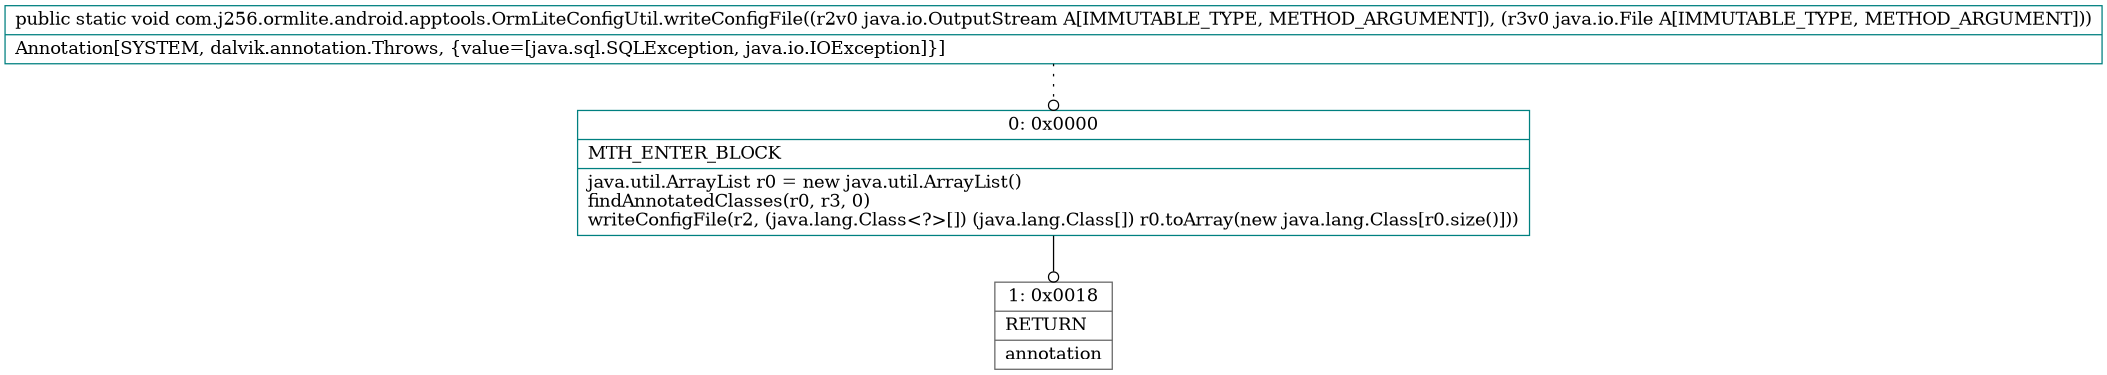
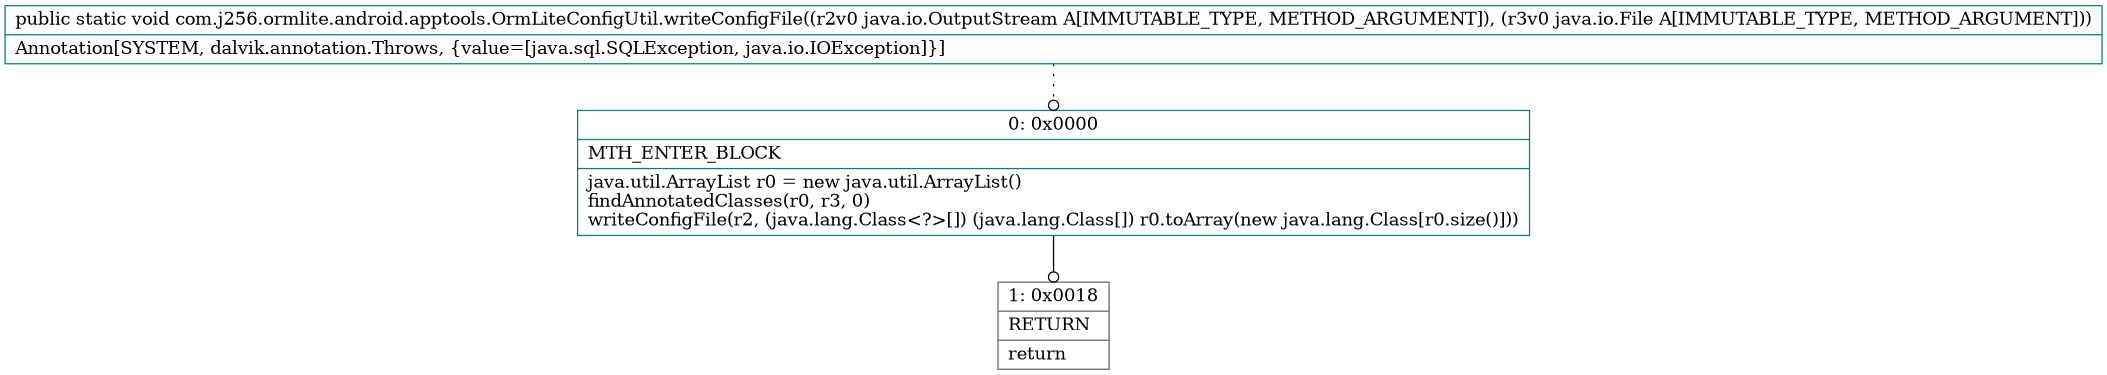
  digraph {
    node [shape=record color=teal]
    edge [arrowhead=odot]
    n1 [label="{0\:\ 0x0000|MTH_ENTER_BLOCK\l|java.util.ArrayList r0 = new java.util.ArrayList()\lfindAnnotatedClasses(r0, r3, 0)\lwriteConfigFile(r2, (java.lang.Class\<?\>[]) (java.lang.Class[]) r0.toArray(new java.lang.Class[r0.size()]))\l}"]
-   n2 [label="{1\:\ 0x0018|RETURN\l|annotation\l}" color=gray40]
+   n2 [label="{1\:\ 0x0018|RETURN\l|return\l}" color=gray40]
    n3 [label="{public static void com.j256.ormlite.android.apptools.OrmLiteConfigUtil.writeConfigFile((r2v0 java.io.OutputStream A[IMMUTABLE_TYPE, METHOD_ARGUMENT]), (r3v0 java.io.File A[IMMUTABLE_TYPE, METHOD_ARGUMENT]))  | Annotation[SYSTEM, dalvik.annotation.Throws, \{value=[java.sql.SQLException, java.io.IOException]\}]\l}"]
    n1 -> n2 [style=solid]
    n3 -> n1 [style=dotted]
  }
